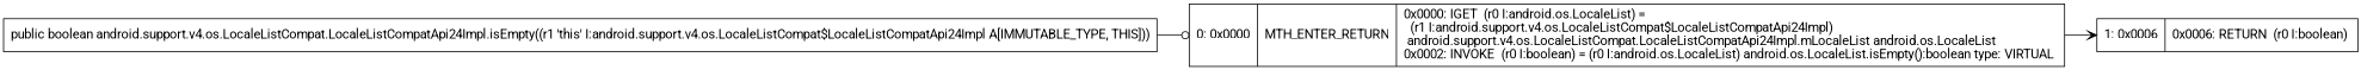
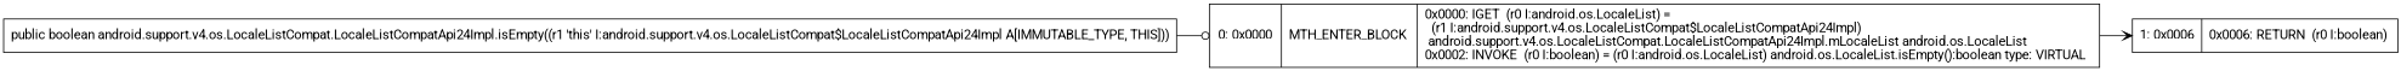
  digraph {
    rankdir=LR
    fontname=Roboto
    node [shape=record fontname=Roboto]
    edge [fontname=Roboto]
-   n1 [label="{0\:\ 0x0000|MTH_ENTER_RETURN\l|0x0000: IGET  (r0 I:android.os.LocaleList) = \l  (r1 I:android.support.v4.os.LocaleListCompat$LocaleListCompatApi24Impl)\l android.support.v4.os.LocaleListCompat.LocaleListCompatApi24Impl.mLocaleList android.os.LocaleList \l0x0002: INVOKE  (r0 I:boolean) = (r0 I:android.os.LocaleList) android.os.LocaleList.isEmpty():boolean type: VIRTUAL \l}"]
+   n1 [label="{0\:\ 0x0000|MTH_ENTER_BLOCK\l|0x0000: IGET  (r0 I:android.os.LocaleList) = \l  (r1 I:android.support.v4.os.LocaleListCompat$LocaleListCompatApi24Impl)\l android.support.v4.os.LocaleListCompat.LocaleListCompatApi24Impl.mLocaleList android.os.LocaleList \l0x0002: INVOKE  (r0 I:boolean) = (r0 I:android.os.LocaleList) android.os.LocaleList.isEmpty():boolean type: VIRTUAL \l}"]
    n2 [label="{1\:\ 0x0006|0x0006: RETURN  (r0 I:boolean) \l}"]
    n3 [label="{public boolean android.support.v4.os.LocaleListCompat.LocaleListCompatApi24Impl.isEmpty((r1 'this' I:android.support.v4.os.LocaleListCompat$LocaleListCompatApi24Impl A[IMMUTABLE_TYPE, THIS])) }"]
    n1 -> n2 [arrowhead=vee]
    n3 -> n1 [arrowhead=odot]
  }
